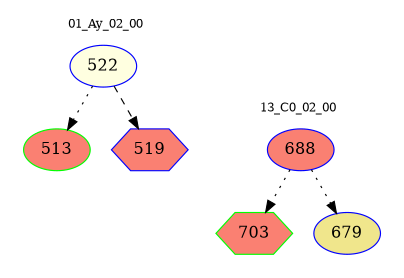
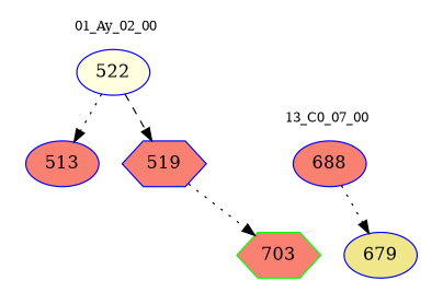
  digraph {
    fontname="DejaVu Serif"
    node [color=blue fillcolor=salmon fontname="DejaVu Serif" shape=ellipse style=filled]
    edge [color=black fontname="DejaVu Serif" style=dotted]
    n1 [fillcolor=lightyellow label=522]
-   n2 [color=green label=513]
+   n2 [label=513]
    n3 [label=519 shape=hexagon]
    n4 [label=688]
    n5 [fillcolor=khaki label=679]
    n6 [color=green label=703 shape=hexagon]
    subgraph cluster_1 {
      color=white
      fontsize=10
      label="01_Ay_02_00"
      n1
      n2
      n3
    }
    subgraph cluster_2 {
      color=white
      fontsize=10
-     label="13_C0_02_00"
+     label="13_C0_07_00"
      n4
      n5
      n6
    }
    n1 -> n2
    n1 -> n3 [style=dashed]
    n4 -> n5
-   n4 -> n6
+   n3 -> n6
  }
